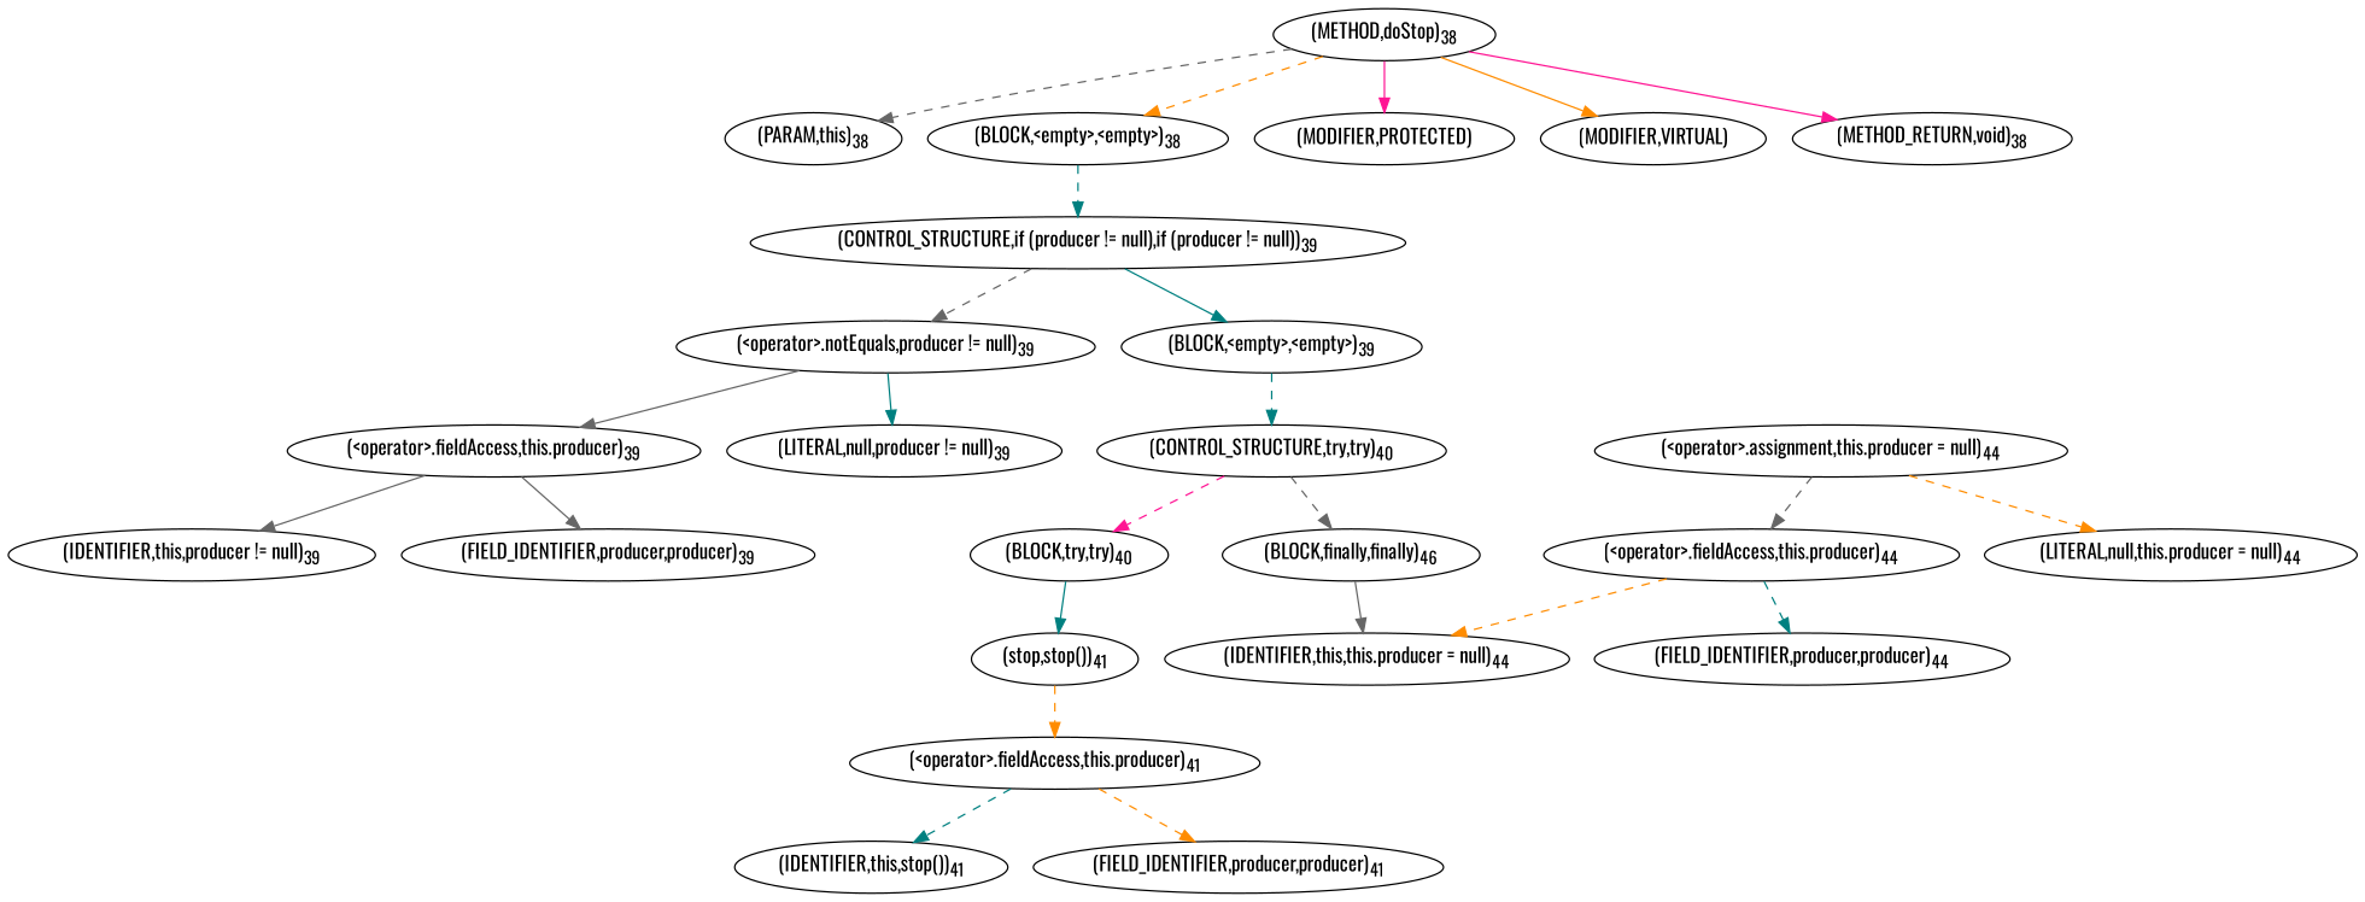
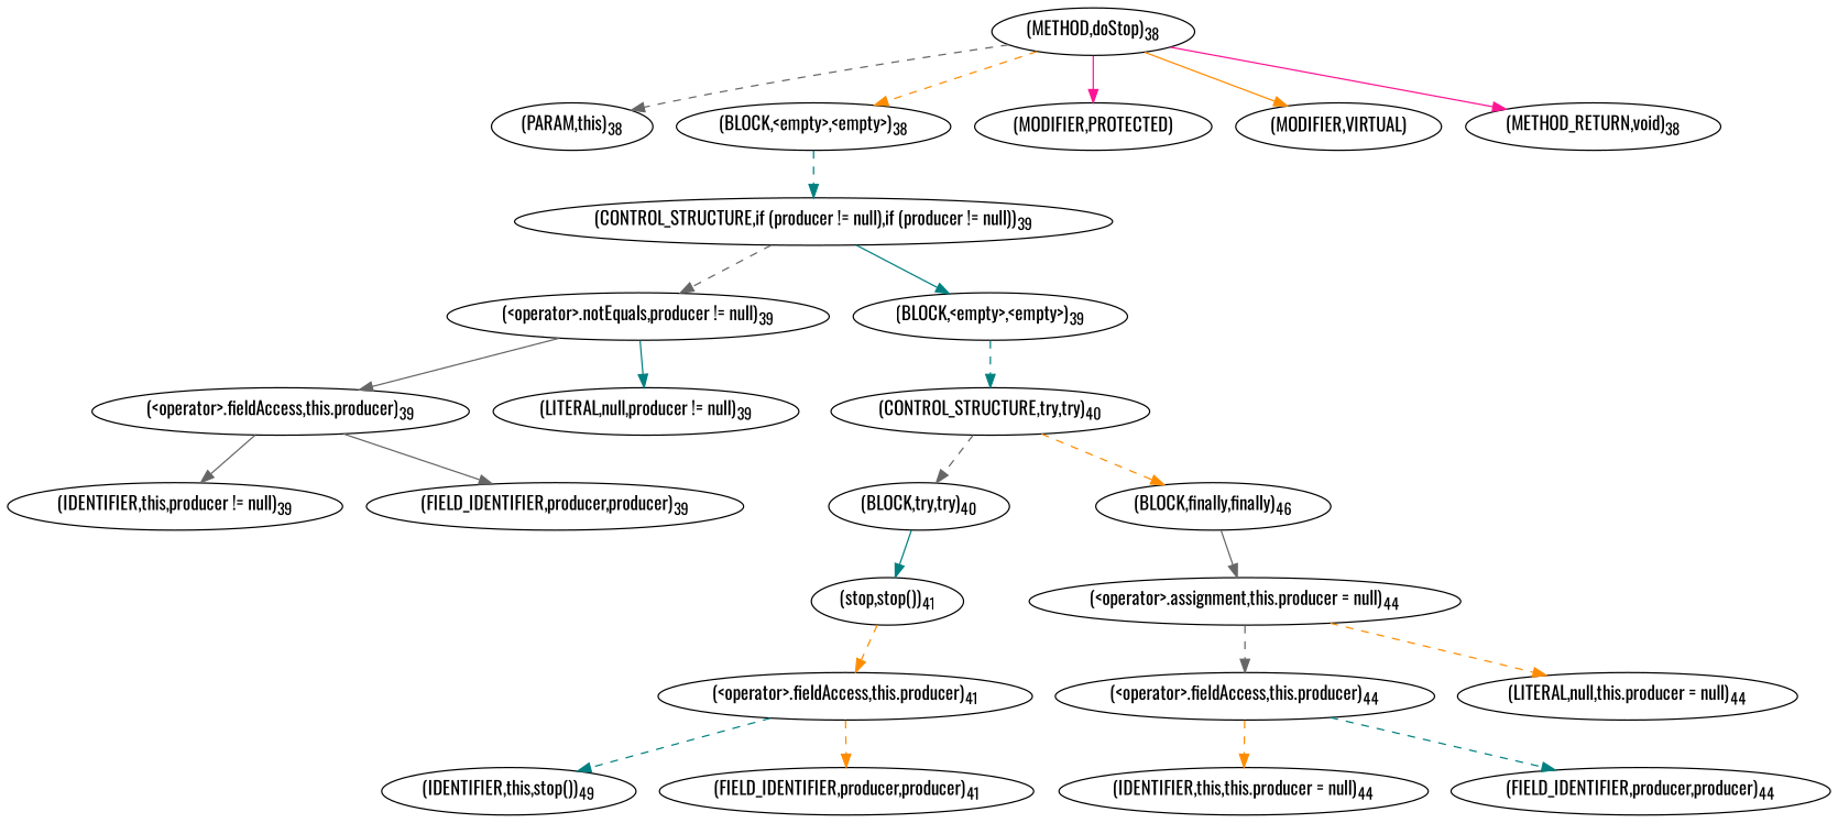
  digraph {
    fontname=Oswald
    node [fontname=Oswald]
    edge [color=gray40 fontname=Oswald style=dashed]
    n1 [label=<(METHOD,doStop)<SUB>38</SUB>>]
    n2 [label=<(PARAM,this)<SUB>38</SUB>>]
    n3 [label=<(BLOCK,&lt;empty&gt;,&lt;empty&gt;)<SUB>38</SUB>>]
    n4 [label=<(MODIFIER,PROTECTED)>]
    n5 [label=<(MODIFIER,VIRTUAL)>]
    n6 [label=<(METHOD_RETURN,void)<SUB>38</SUB>>]
    n7 [label=<(CONTROL_STRUCTURE,if (producer != null),if (producer != null))<SUB>39</SUB>>]
    n8 [label=<(&lt;operator&gt;.notEquals,producer != null)<SUB>39</SUB>>]
    n9 [label=<(BLOCK,&lt;empty&gt;,&lt;empty&gt;)<SUB>39</SUB>>]
    n10 [label=<(&lt;operator&gt;.fieldAccess,this.producer)<SUB>39</SUB>>]
    n11 [label=<(LITERAL,null,producer != null)<SUB>39</SUB>>]
    n12 [label=<(CONTROL_STRUCTURE,try,try)<SUB>40</SUB>>]
    n13 [label=<(IDENTIFIER,this,producer != null)<SUB>39</SUB>>]
    n14 [label=<(FIELD_IDENTIFIER,producer,producer)<SUB>39</SUB>>]
    n15 [label=<(BLOCK,try,try)<SUB>40</SUB>>]
    n16 [label=<(BLOCK,finally,finally)<SUB>46</SUB>>]
    n17 [label=<(stop,stop())<SUB>41</SUB>>]
    n18 [label=<(&lt;operator&gt;.assignment,this.producer = null)<SUB>44</SUB>>]
    n19 [label=<(&lt;operator&gt;.fieldAccess,this.producer)<SUB>41</SUB>>]
-   n20 [label=<(IDENTIFIER,this,stop())<SUB>41</SUB>>]
+   n20 [label=<(IDENTIFIER,this,stop())<SUB>49</SUB>>]
    n21 [label=<(FIELD_IDENTIFIER,producer,producer)<SUB>41</SUB>>]
    n22 [label=<(&lt;operator&gt;.fieldAccess,this.producer)<SUB>44</SUB>>]
    n23 [label=<(LITERAL,null,this.producer = null)<SUB>44</SUB>>]
    n24 [label=<(IDENTIFIER,this,this.producer = null)<SUB>44</SUB>>]
    n25 [label=<(FIELD_IDENTIFIER,producer,producer)<SUB>44</SUB>>]
    n1 -> n2
    n1 -> n3 [color=darkorange]
    n1 -> n4 [color=deeppink style=solid]
    n1 -> n5 [color=darkorange style=solid]
    n1 -> n6 [color=deeppink style=solid]
    n3 -> n7 [color=teal]
    n7 -> n8
    n7 -> n9 [color=teal style=solid]
    n8 -> n10 [style=solid]
    n8 -> n11 [color=teal style=solid]
    n9 -> n12 [color=teal]
    n10 -> n13 [style=solid]
    n10 -> n14 [style=solid]
-   n12 -> n15 [color=deeppink]
-   n12 -> n16
+   n12 -> n15
+   n12 -> n16 [color=darkorange]
    n15 -> n17 [color=teal style=solid]
-   n16 -> n24 [style=solid]
+   n16 -> n18 [style=solid]
    n17 -> n19 [color=darkorange]
    n18 -> n22
    n18 -> n23 [color=darkorange]
    n19 -> n20 [color=teal]
    n19 -> n21 [color=darkorange]
    n22 -> n24 [color=darkorange]
    n22 -> n25 [color=teal]
  }
